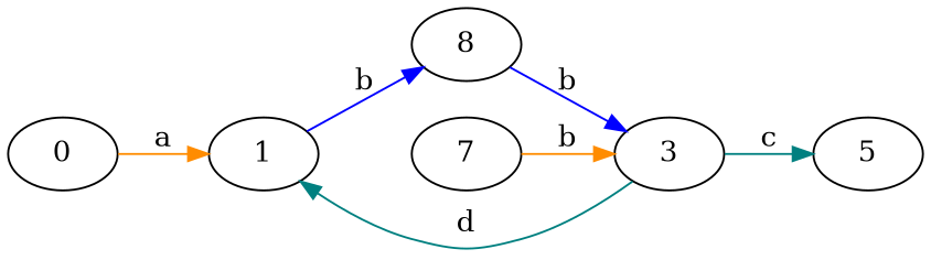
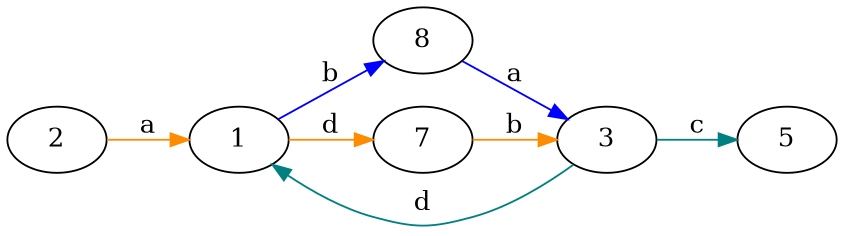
  strict digraph {
    rankdir=LR
    edge [color=darkorange]
-   0
+   0 [label=2]
    1
    n3 [label=8]
    7
    3
    5
    0 -> 1 [label=a]
    1 -> n3 [color=blue label=b]
-   n3 -> 3 [color=blue label=b]
+   1 -> 7 [label=d]
+   n3 -> 3 [color=blue label=a]
    7 -> 3 [label=b]
    3 -> 1 [color=teal label=d]
    3 -> 5 [color=teal label=c]
  }
